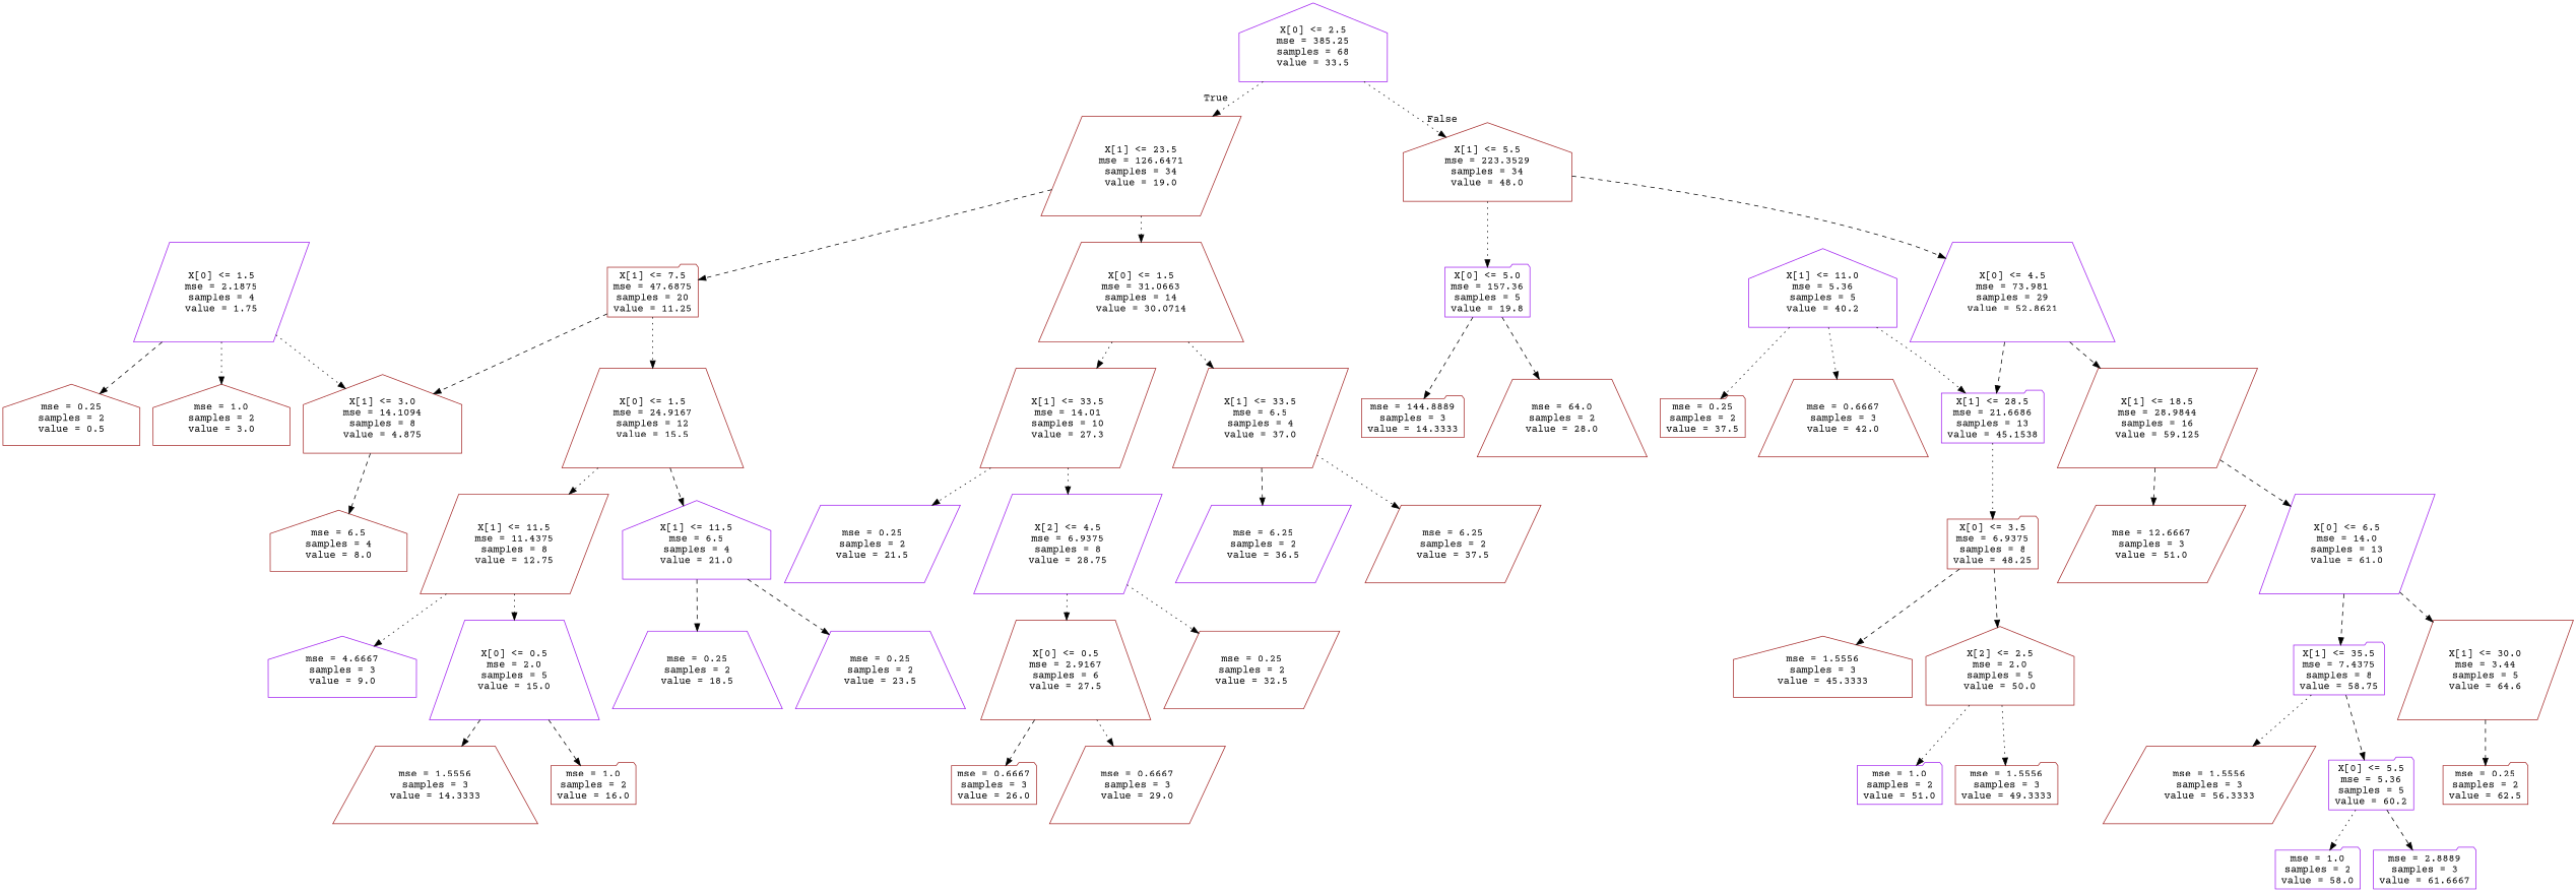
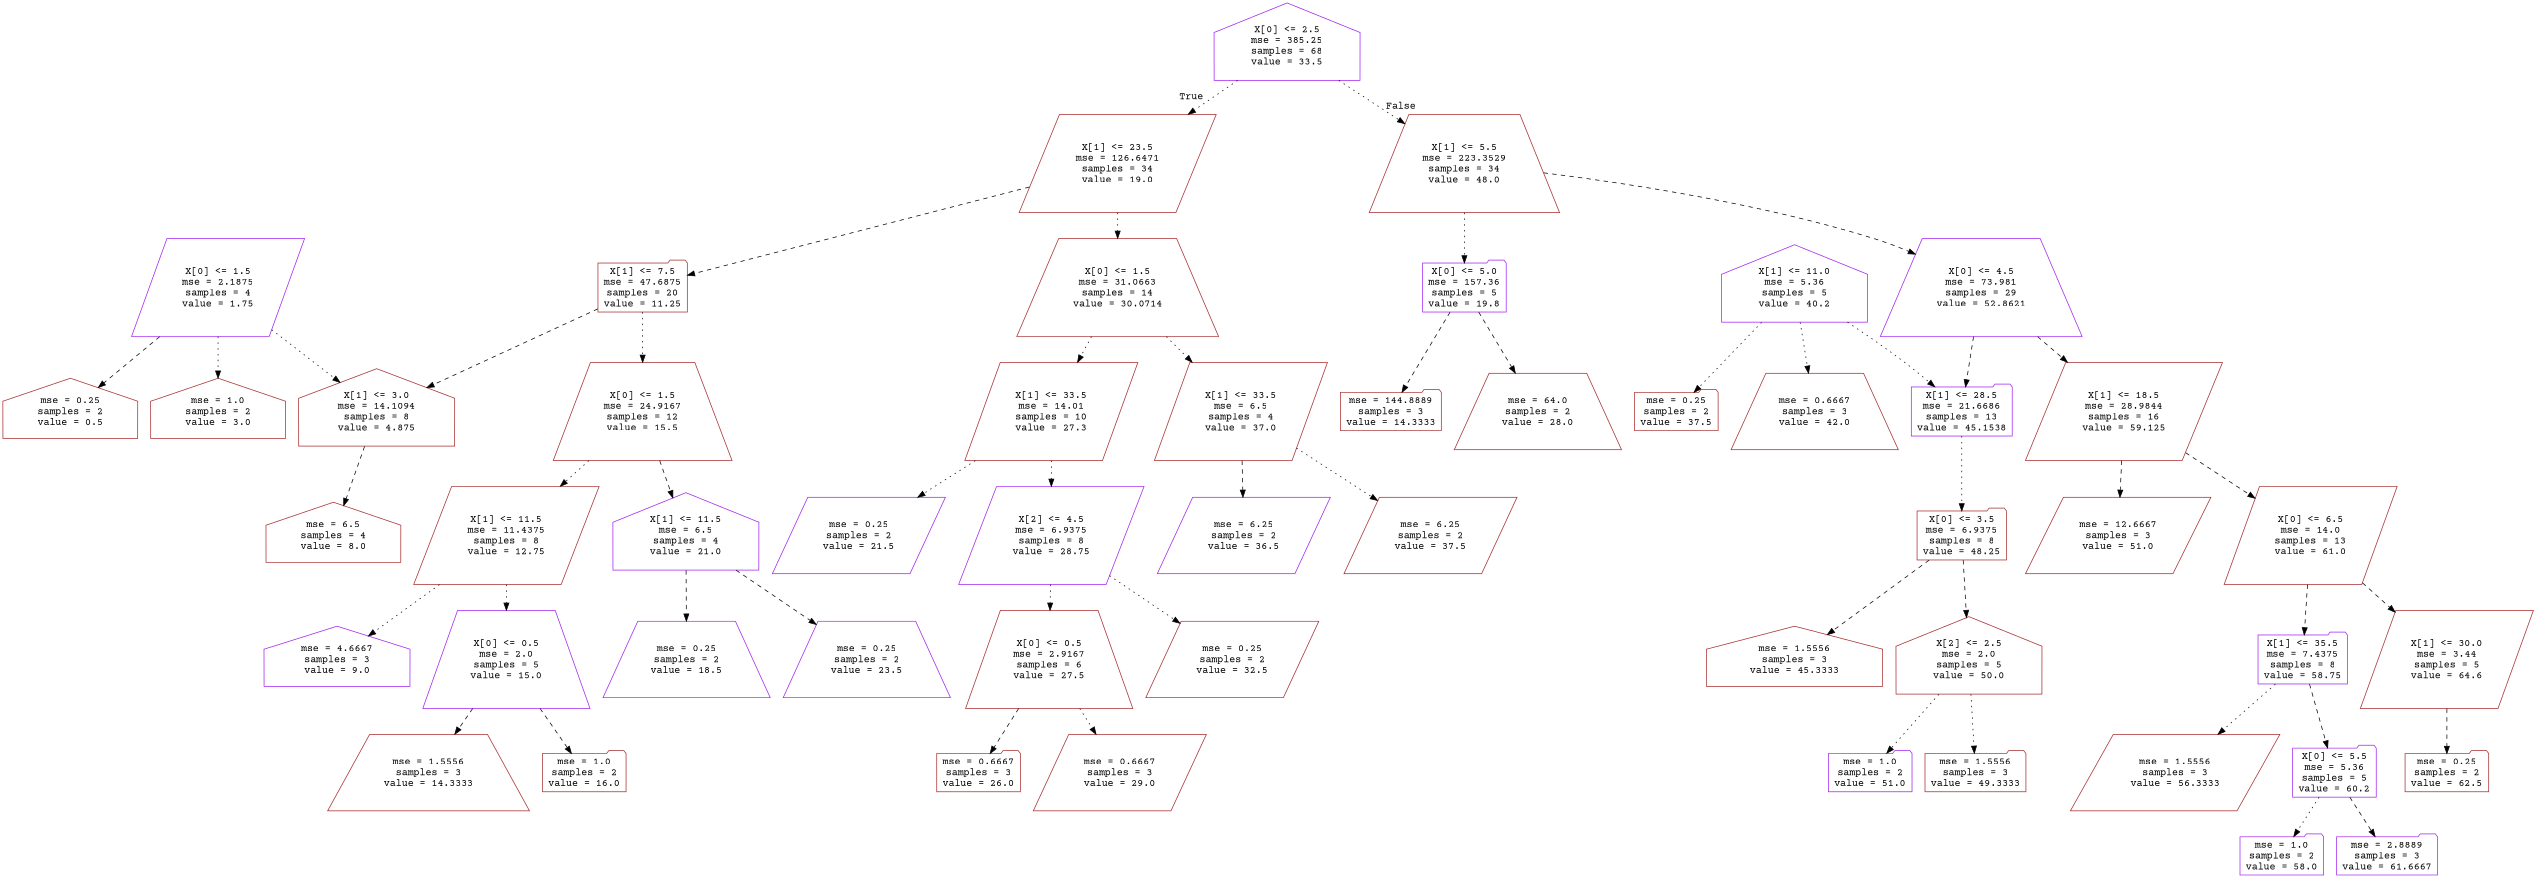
  digraph {
    fontname="Courier Prime"
    node [color=brown fontname="Courier Prime" shape=parallelogram]
    edge [fontname="Courier Prime" style=dotted]
    n1 [color=purple label="X[0] <= 2.5\nmse = 385.25\nsamples = 68\nvalue = 33.5" shape=house]
    n2 [label="X[1] <= 23.5\nmse = 126.6471\nsamples = 34\nvalue = 19.0"]
-   n3 [label="X[1] <= 5.5\nmse = 223.3529\nsamples = 34\nvalue = 48.0" shape=house]
+   n3 [label="X[1] <= 5.5\nmse = 223.3529\nsamples = 34\nvalue = 48.0" shape=trapezium]
    n4 [label="X[1] <= 7.5\nmse = 47.6875\nsamples = 20\nvalue = 11.25" shape=folder]
    n5 [label="X[0] <= 1.5\nmse = 31.0663\nsamples = 14\nvalue = 30.0714" shape=trapezium]
    n6 [color=purple label="X[0] <= 5.0\nmse = 157.36\nsamples = 5\nvalue = 19.8" shape=folder]
    n7 [color=purple label="X[0] <= 4.5\nmse = 73.981\nsamples = 29\nvalue = 52.8621" shape=trapezium]
    n8 [label="X[1] <= 3.0\nmse = 14.1094\nsamples = 8\nvalue = 4.875" shape=house]
    n9 [label="X[0] <= 1.5\nmse = 24.9167\nsamples = 12\nvalue = 15.5" shape=trapezium]
    n10 [label="X[1] <= 33.5\nmse = 14.01\nsamples = 10\nvalue = 27.3"]
    n11 [label="X[1] <= 33.5\nmse = 6.5\nsamples = 4\nvalue = 37.0"]
    n12 [label="mse = 6.5\nsamples = 4\nvalue = 8.0" shape=house]
    n13 [label="X[1] <= 11.5\nmse = 11.4375\nsamples = 8\nvalue = 12.75"]
    n14 [color=purple label="X[1] <= 11.5\nmse = 6.5\nsamples = 4\nvalue = 21.0" shape=house]
    n15 [color=purple label="X[0] <= 1.5\nmse = 2.1875\nsamples = 4\nvalue = 1.75"]
    n16 [label="mse = 0.25\nsamples = 2\nvalue = 0.5" shape=house]
    n17 [label="mse = 1.0\nsamples = 2\nvalue = 3.0" shape=house]
    n18 [color=purple label="mse = 4.6667\nsamples = 3\nvalue = 9.0" shape=house]
    n19 [color=purple label="X[0] <= 0.5\nmse = 2.0\nsamples = 5\nvalue = 15.0" shape=trapezium]
    n20 [color=purple label="mse = 0.25\nsamples = 2\nvalue = 18.5" shape=trapezium]
    n21 [color=purple label="mse = 0.25\nsamples = 2\nvalue = 23.5" shape=trapezium]
    n22 [label="mse = 1.5556\nsamples = 3\nvalue = 14.3333" shape=trapezium]
    n23 [label="mse = 1.0\nsamples = 2\nvalue = 16.0" shape=folder]
    n24 [color=purple label="mse = 0.25\nsamples = 2\nvalue = 21.5"]
    n25 [color=purple label="X[2] <= 4.5\nmse = 6.9375\nsamples = 8\nvalue = 28.75"]
    n26 [color=purple label="mse = 6.25\nsamples = 2\nvalue = 36.5"]
    n27 [label="mse = 6.25\nsamples = 2\nvalue = 37.5"]
    n28 [label="X[0] <= 0.5\nmse = 2.9167\nsamples = 6\nvalue = 27.5" shape=trapezium]
    n29 [label="mse = 0.25\nsamples = 2\nvalue = 32.5"]
    n30 [label="mse = 0.6667\nsamples = 3\nvalue = 26.0" shape=folder]
    n31 [label="mse = 0.6667\nsamples = 3\nvalue = 29.0"]
    n32 [label="mse = 144.8889\nsamples = 3\nvalue = 14.3333" shape=folder]
    n33 [label="mse = 64.0\nsamples = 2\nvalue = 28.0" shape=trapezium]
    n34 [color=purple label="X[1] <= 28.5\nmse = 21.6686\nsamples = 13\nvalue = 45.1538" shape=folder]
    n35 [label="X[1] <= 18.5\nmse = 28.9844\nsamples = 16\nvalue = 59.125"]
    n36 [label="X[0] <= 3.5\nmse = 6.9375\nsamples = 8\nvalue = 48.25" shape=folder]
    n37 [label="mse = 12.6667\nsamples = 3\nvalue = 51.0"]
-   n38 [color=purple label="X[0] <= 6.5\nmse = 14.0\nsamples = 13\nvalue = 61.0"]
+   n38 [label="X[0] <= 6.5\nmse = 14.0\nsamples = 13\nvalue = 61.0"]
    n39 [color=purple label="X[1] <= 11.0\nmse = 5.36\nsamples = 5\nvalue = 40.2" shape=house]
    n40 [label="mse = 0.25\nsamples = 2\nvalue = 37.5" shape=folder]
    n41 [label="mse = 0.6667\nsamples = 3\nvalue = 42.0" shape=trapezium]
    n42 [label="mse = 1.5556\nsamples = 3\nvalue = 45.3333" shape=house]
    n43 [label="X[2] <= 2.5\nmse = 2.0\nsamples = 5\nvalue = 50.0" shape=house]
    n44 [color=purple label="mse = 1.0\nsamples = 2\nvalue = 51.0" shape=folder]
    n45 [label="mse = 1.5556\nsamples = 3\nvalue = 49.3333" shape=folder]
    n46 [color=purple label="X[1] <= 35.5\nmse = 7.4375\nsamples = 8\nvalue = 58.75" shape=folder]
    n47 [label="X[1] <= 30.0\nmse = 3.44\nsamples = 5\nvalue = 64.6"]
    n48 [label="mse = 1.5556\nsamples = 3\nvalue = 56.3333"]
    n49 [color=purple label="X[0] <= 5.5\nmse = 5.36\nsamples = 5\nvalue = 60.2" shape=folder]
    n50 [label="mse = 0.25\nsamples = 2\nvalue = 62.5" shape=folder]
    n51 [color=purple label="mse = 1.0\nsamples = 2\nvalue = 58.0" shape=folder]
    n52 [color=purple label="mse = 2.8889\nsamples = 3\nvalue = 61.6667" shape=folder]
    n1 -> n2 [headlabel=True labelangle=45 labeldistance=2.5]
    n1 -> n3 [headlabel=False labelangle=-45 labeldistance=2.5]
    n2 -> n4 [style=dashed]
    n2 -> n5
    n3 -> n6
    n3 -> n7 [style=dashed]
    n4 -> n8 [style=dashed]
    n4 -> n9
    n5 -> n10
    n5 -> n11
    n6 -> n32 [style=dashed]
    n6 -> n33 [style=dashed]
    n7 -> n34 [style=dashed]
    n7 -> n35 [style=dashed]
    n8 -> n12 [style=dashed]
    n9 -> n13
    n9 -> n14 [style=dashed]
    n10 -> n24
    n10 -> n25
    n11 -> n26 [style=dashed]
    n11 -> n27
    n13 -> n18
    n13 -> n19
    n14 -> n20 [style=dashed]
    n14 -> n21 [style=dashed]
    n15 -> n8
    n15 -> n16 [style=dashed]
    n15 -> n17
    n19 -> n22 [style=dashed]
    n19 -> n23 [style=dashed]
    n25 -> n28
    n25 -> n29
    n28 -> n30 [style=dashed]
    n28 -> n31
    n34 -> n36
    n35 -> n37 [style=dashed]
    n35 -> n38 [style=dashed]
    n36 -> n42 [style=dashed]
    n36 -> n43 [style=dashed]
    n38 -> n46 [style=dashed]
    n38 -> n47 [style=dashed]
    n39 -> n34
    n39 -> n40
    n39 -> n41
    n43 -> n44
    n43 -> n45
    n46 -> n48
    n46 -> n49 [style=dashed]
    n47 -> n50 [style=dashed]
    n49 -> n51
    n49 -> n52 [style=dashed]
  }
